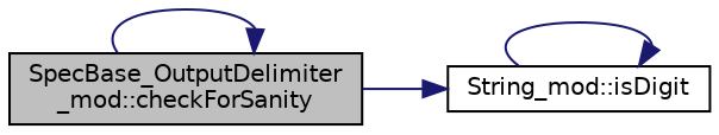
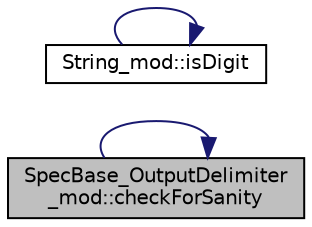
  digraph {
    rankdir=LR
    node [color=black fontname=Helvetica fontsize=10 shape=record style=filled]
    edge [color=midnightblue fontname=Helvetica fontsize=10 labelfontname=Helvetica labelfontsize=10 style=solid]
    n1 [fillcolor=grey75 fontcolor=black height=0.2 label="SpecBase_OutputDelimiter\l_mod::checkForSanity" width=0.4]
    n2 [fillcolor=white height=0.2 label="String_mod::isDigit" width=0.4]
    n1 -> n1
-   n1 -> n2
    n2 -> n2
  }
